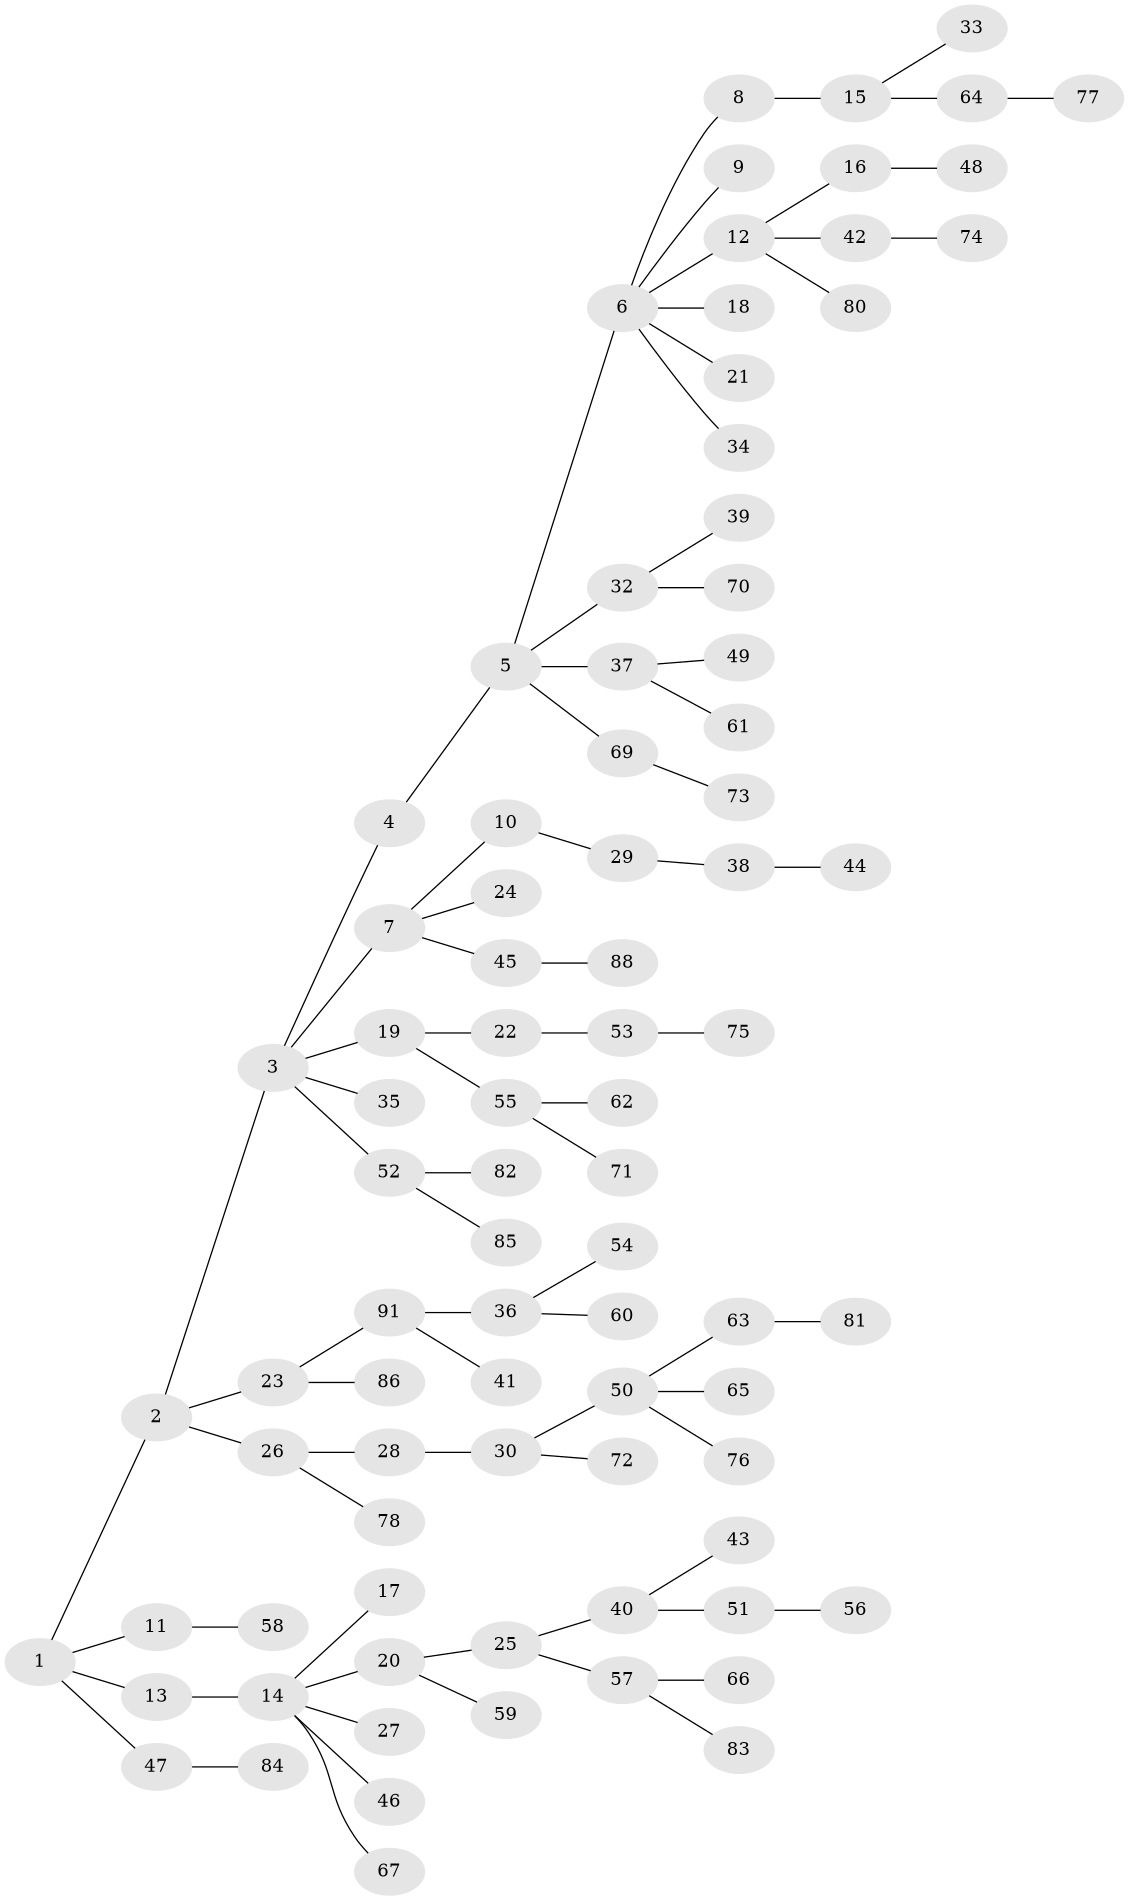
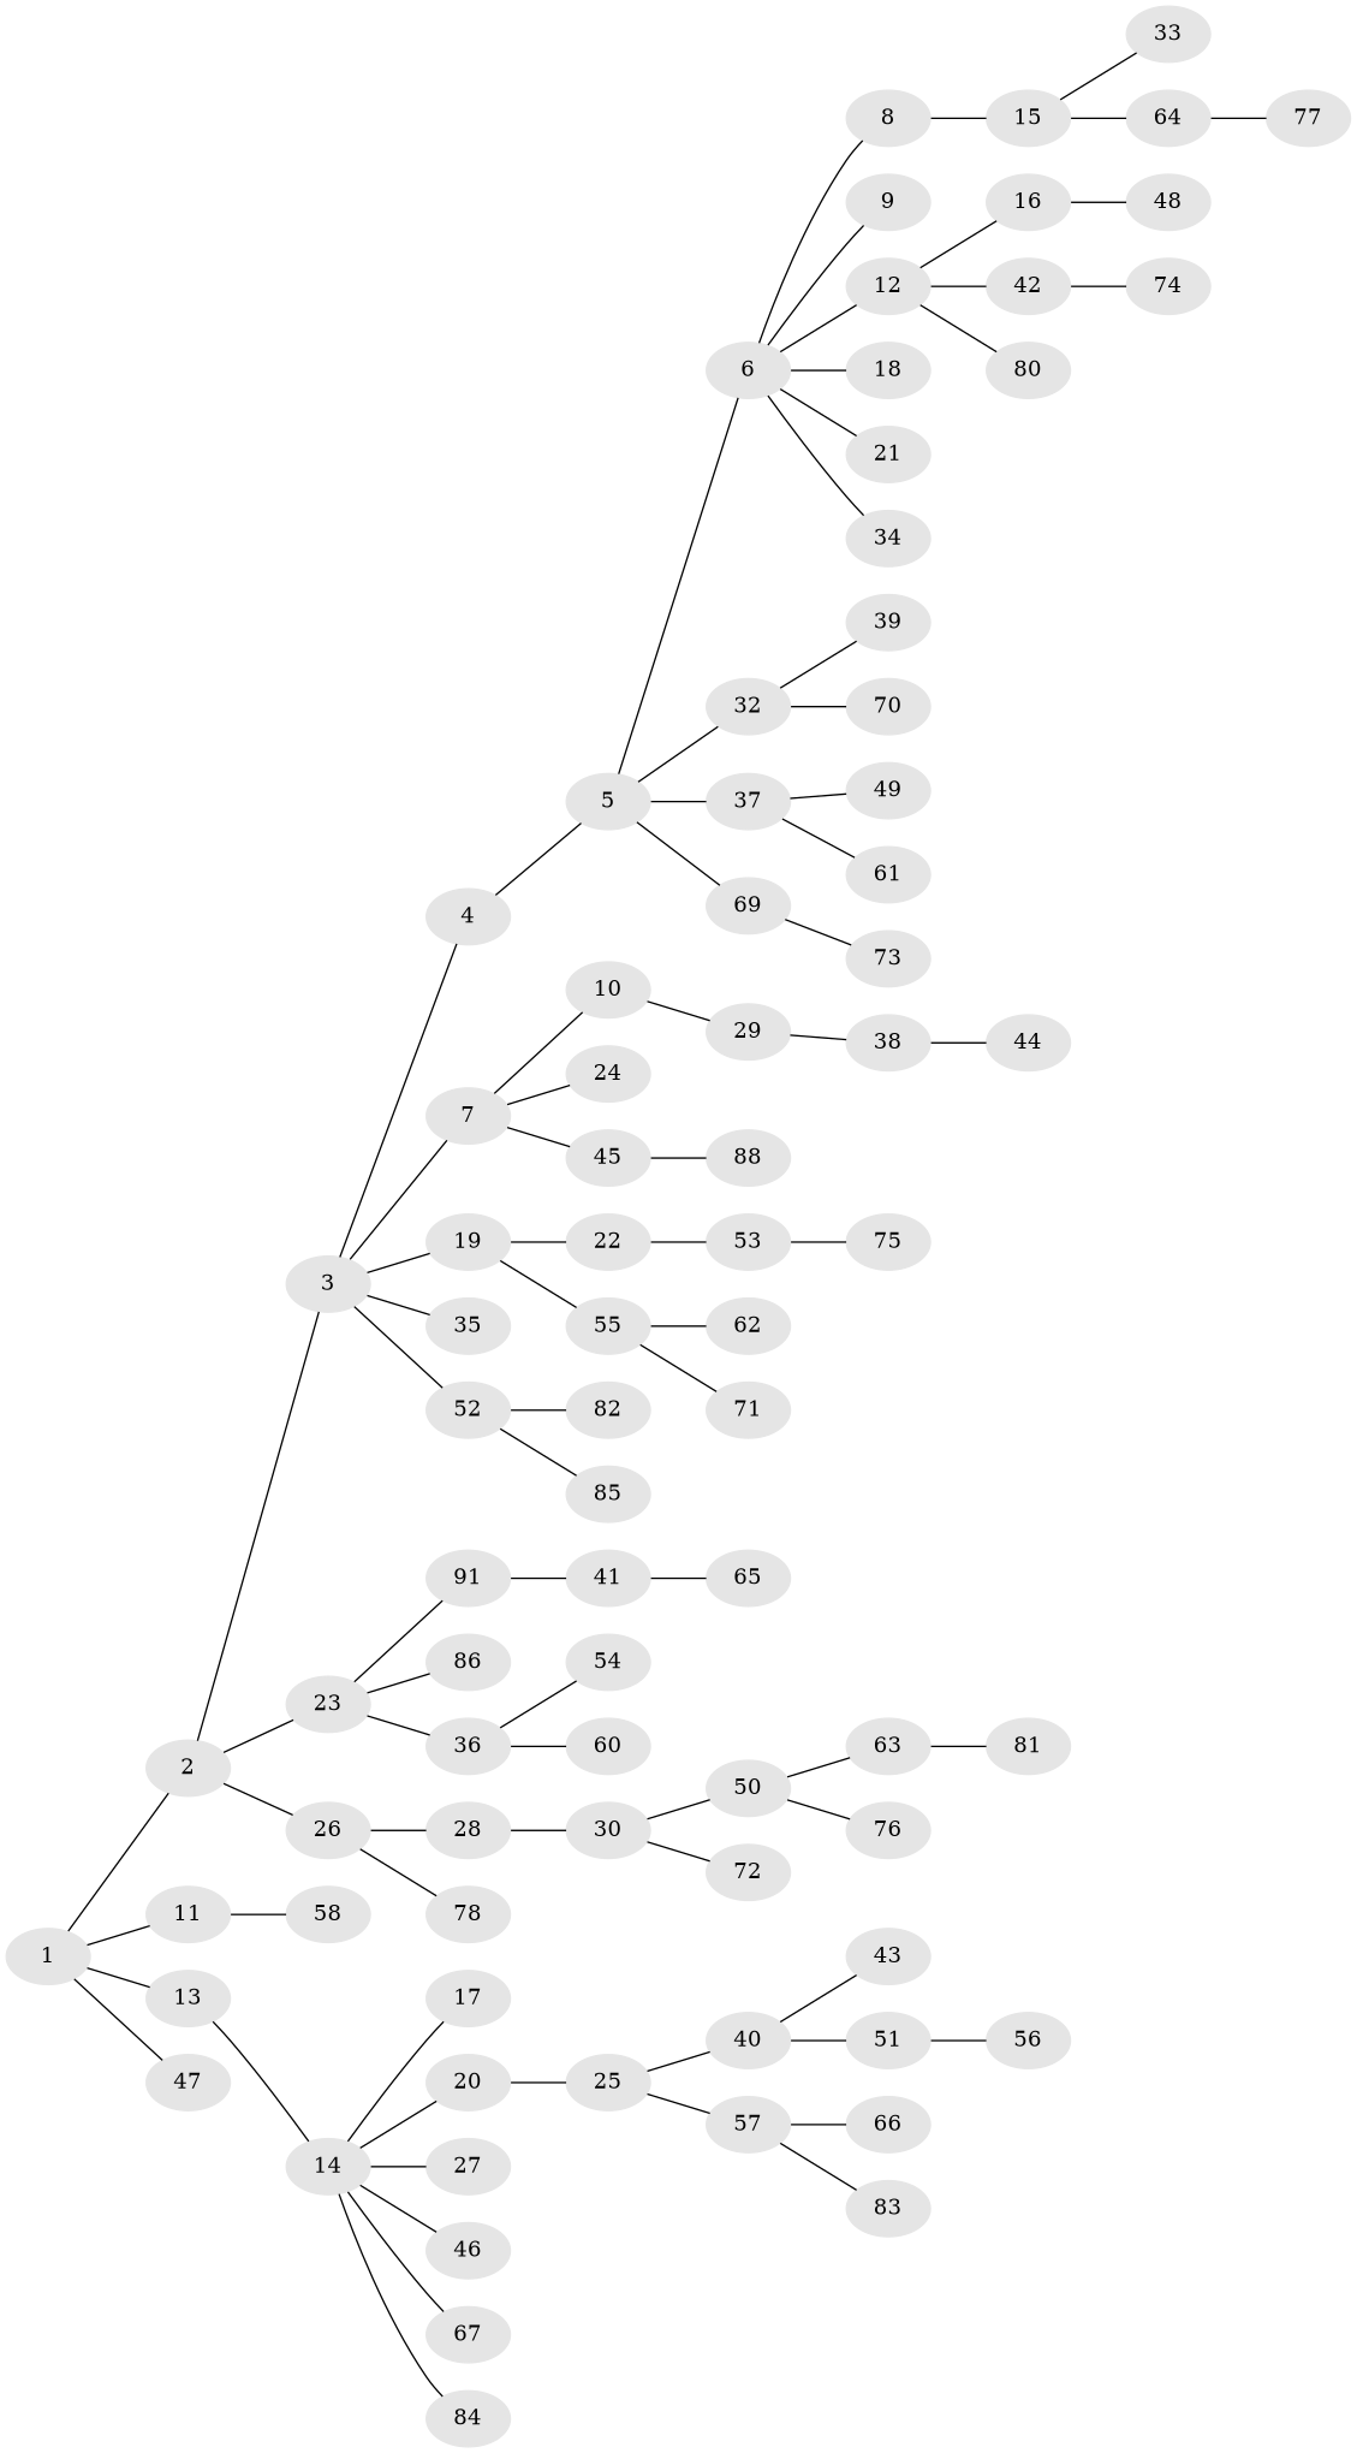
  graph {
    rankdir=LR
    node [color=gray90 style=filled]
    1
    2
    11
    13
    47
    3
    23
    26
    58
    14
    4
    7
    19
    35
    52
    n16 [label=91]
    86
    28
    78
    5
    10
    24
    45
    22
    55
    82
    85
    6
    32
    37
    69
    8
    9
    12
    18
    21
    34
    39
    70
    49
    61
    73
    15
    16
    42
    80
    29
    n48 [label=88]
    33
    64
    38
    48
    74
    17
    20
    27
    46
    67
    84
    25
-   59
    77
    53
    62
    71
    40
    57
    75
    36
    41
    43
    51
    66
    83
    30
    50
    72
    44
    63
    65
    76
    54
    60
    56
    81
    1 -- 2
    1 -- 11
    1 -- 13
    1 -- 47
    2 -- 3
    2 -- 23
    2 -- 26
    11 -- 58
    13 -- 14
    3 -- 4
    3 -- 7
    3 -- 19
    3 -- 35
    3 -- 52
    23 -- n16
    23 -- 86
    26 -- 28
    26 -- 78
    14 -- 17
    14 -- 20
    14 -- 27
    14 -- 46
    14 -- 67
-   47 -- 84
+   14 -- 84
    4 -- 5
    7 -- 10
    7 -- 24
    7 -- 45
    19 -- 22
    19 -- 55
    52 -- 82
    52 -- 85
-   n16 -- 36
+   23 -- 36
    n16 -- 41
    28 -- 30
    5 -- 6
    5 -- 32
    5 -- 37
    5 -- 69
    10 -- 29
    45 -- n48
    22 -- 53
    55 -- 62
    55 -- 71
    6 -- 8
    6 -- 9
    6 -- 12
    6 -- 18
    6 -- 21
    6 -- 34
    32 -- 39
    32 -- 70
    37 -- 49
    37 -- 61
    69 -- 73
    8 -- 15
    12 -- 16
    12 -- 42
    12 -- 80
    15 -- 33
    15 -- 64
    16 -- 48
    42 -- 74
    29 -- 38
    64 -- 77
    38 -- 44
    20 -- 25
-   20 -- 59
    25 -- 40
    25 -- 57
    53 -- 75
    40 -- 43
    40 -- 51
    57 -- 66
    57 -- 83
    36 -- 54
    36 -- 60
    51 -- 56
    30 -- 50
    30 -- 72
    50 -- 63
-   50 -- 65
+   41 -- 65
    50 -- 76
    63 -- 81
  }
